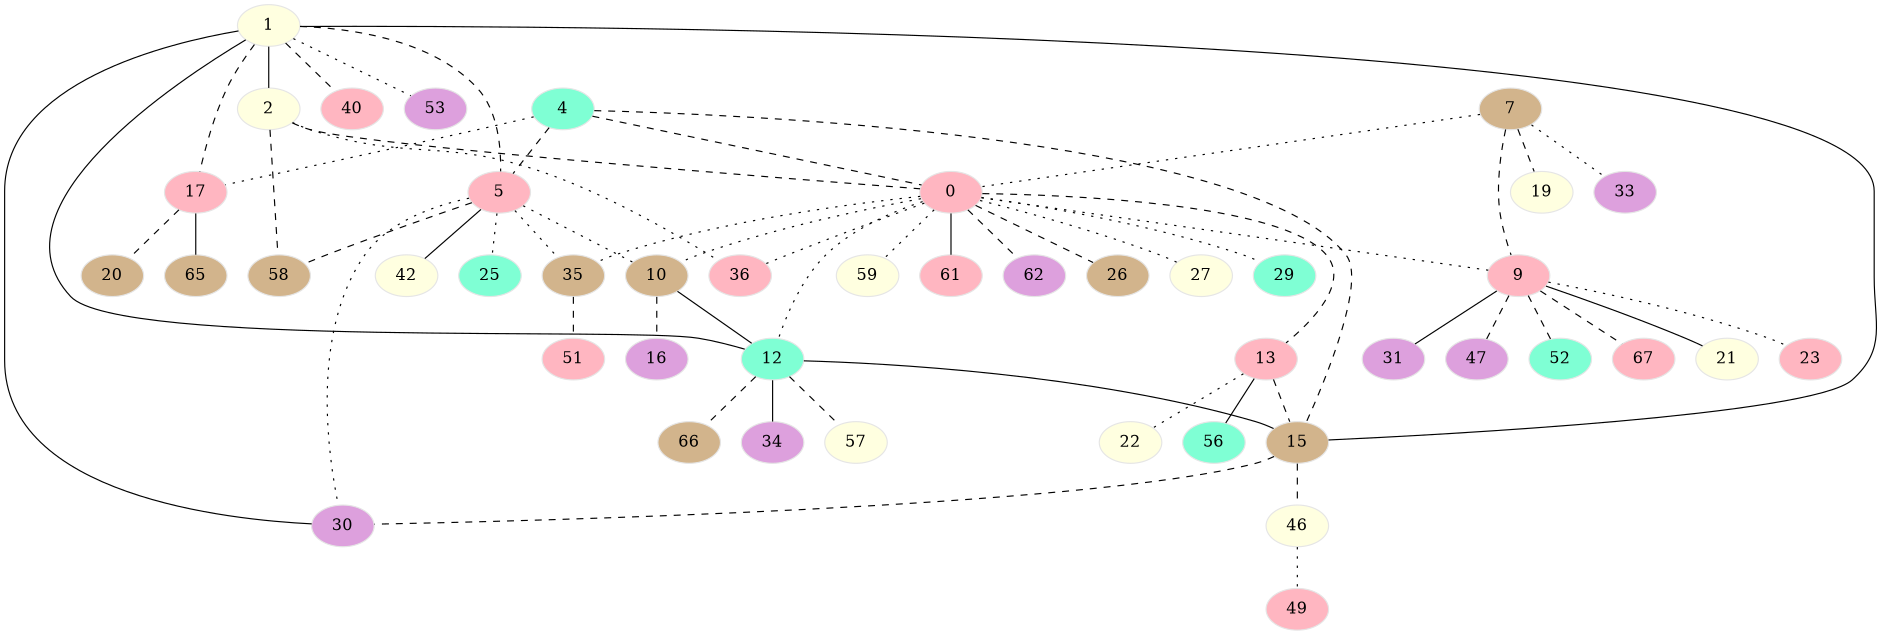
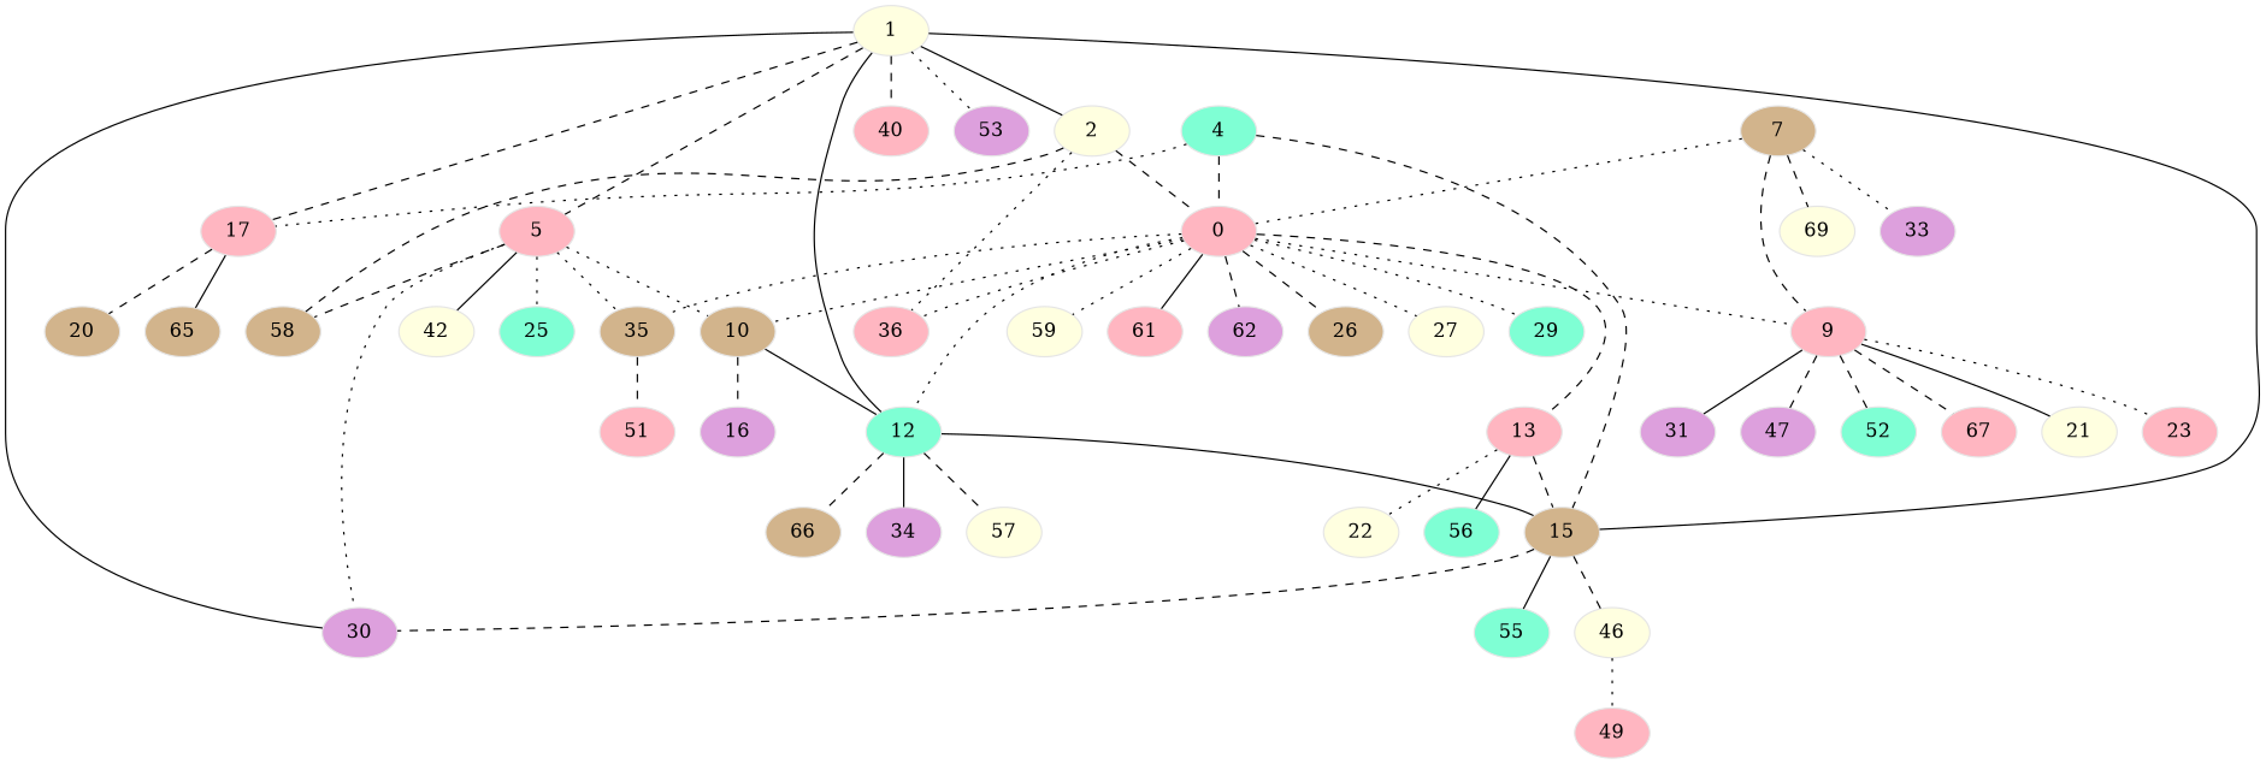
  graph {
    node [color=gray90 fillcolor=lightpink style=filled]
    edge [style=dashed]
    1 [fillcolor=lightyellow super="+3"]
    2 [fillcolor=lightyellow super="+50"]
    5 [super="+6"]
    12 [fillcolor=aquamarine super="+39"]
    15 [fillcolor=tan super="+48"]
    17 [super="+28"]
    30 [fillcolor=plum super="+38"]
    40
    53 [fillcolor=plum]
    n10 [label=0 super="+11"]
    36
    58 [fillcolor=tan]
    10 [fillcolor=tan]
    25 [fillcolor=aquamarine]
    35 [fillcolor=tan super="+60"]
    42 [fillcolor=lightyellow super="+44"]
    34 [fillcolor=plum]
    57 [fillcolor=lightyellow]
    66 [fillcolor=tan]
    46 [fillcolor=lightyellow super="+63"]
+   55 [fillcolor=aquamarine]
    20 [fillcolor=tan super="+37"]
    65 [fillcolor=tan super="+69"]
    9 [super="+54"]
    13 [super="+14"]
    26 [fillcolor=tan]
    27 [fillcolor=lightyellow]
    29 [fillcolor=aquamarine super="+43"]
    59 [fillcolor=lightyellow]
    61
    62 [fillcolor=plum]
    4 [fillcolor=aquamarine super="+68"]
    16 [fillcolor=plum super="+18"]
    51 [super="+64"]
    7 [fillcolor=tan super="+45"]
-   19 [fillcolor=lightyellow]
+   19 [fillcolor=lightyellow label=69]
    33 [fillcolor=plum]
    21 [fillcolor=lightyellow super="+24"]
    23 [super="+41"]
    31 [fillcolor=plum]
    47 [fillcolor=plum]
    52 [fillcolor=aquamarine]
    67
    22 [fillcolor=lightyellow super="+32"]
    56 [fillcolor=aquamarine]
    49
    1 -- 2 [style=solid weight=2]
    1 -- 5
    1 -- 12 [style=solid]
    1 -- 15 [style=solid]
    1 -- 17
    1 -- 30 [style=solid]
    1 -- 40
    1 -- 53 [style=dotted]
    2 -- n10
    2 -- 36 [style=dotted]
    2 -- 58
    5 -- 30 [style=dotted]
    5 -- 58
    5 -- 10 [style=dotted]
    5 -- 25 [style=dotted]
    5 -- 35 [style=dotted]
    5 -- 42 [style=solid]
    12 -- 15 [style=solid]
    12 -- 34 [style=solid]
    12 -- 57
    12 -- 66
    15 -- 30
    15 -- 46
+   15 -- 55 [style=solid]
    17 -- 20
    17 -- 65 [style=solid]
    n10 -- 12 [style=dotted]
    n10 -- 36 [style=dotted]
    n10 -- 10 [style=dotted]
    n10 -- 35 [style=dotted]
    n10 -- 9 [style=dotted]
    n10 -- 13
    n10 -- 26
    n10 -- 27 [style=dotted]
    n10 -- 29 [style=dotted]
    n10 -- 59 [style=dotted]
    n10 -- 61 [style=solid]
    n10 -- 62
    10 -- 12 [style=solid]
    10 -- 16
    35 -- 51
    46 -- 49 [style=dotted]
    9 -- 21 [style=solid]
    9 -- 23 [style=dotted]
    9 -- 31 [style=solid]
    9 -- 47
    9 -- 52
    9 -- 67
    13 -- 15 [weight=2]
    13 -- 22 [style=dotted]
    13 -- 56 [style=solid]
-   4 -- 5 [weight=2]
    4 -- 15
    4 -- 17 [style=dotted]
    4 -- n10
    7 -- n10 [style=dotted]
    7 -- 9
    7 -- 19
    7 -- 33 [style=dotted]
  }
